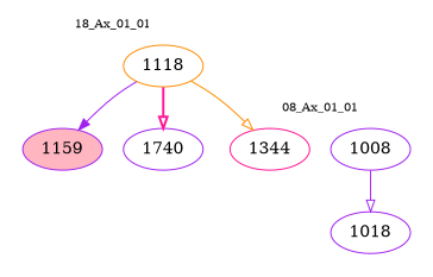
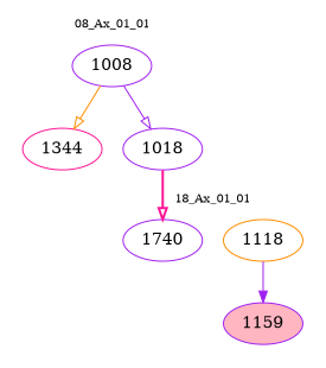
  digraph {
    node [color=purple fillcolor=white style=filled]
    edge [arrowhead=onormal color=purple style=solid]
    n1 [label=1008]
    n2 [color=deeppink label=1344]
    n3 [label=1018]
    n4 [color=darkorange label=1118]
    n5 [fillcolor=lightpink label=1159]
    n6 [label=1740]
    subgraph cluster_1 {
      color=white
      fontsize=10
      label="08_Ax_01_01"
      n1
      n2
      n3
    }
    subgraph cluster_2 {
      color=white
      fontsize=10
      label="18_Ax_01_01"
      n4
      n5
      n6
    }
-   n4 -> n2 [color=darkorange]
+   n1 -> n2 [color=darkorange]
    n1 -> n3
    n4 -> n5 [arrowhead=normal]
-   n4 -> n6 [color=deeppink style=bold]
+   n3 -> n6 [color=deeppink style=bold]
  }
